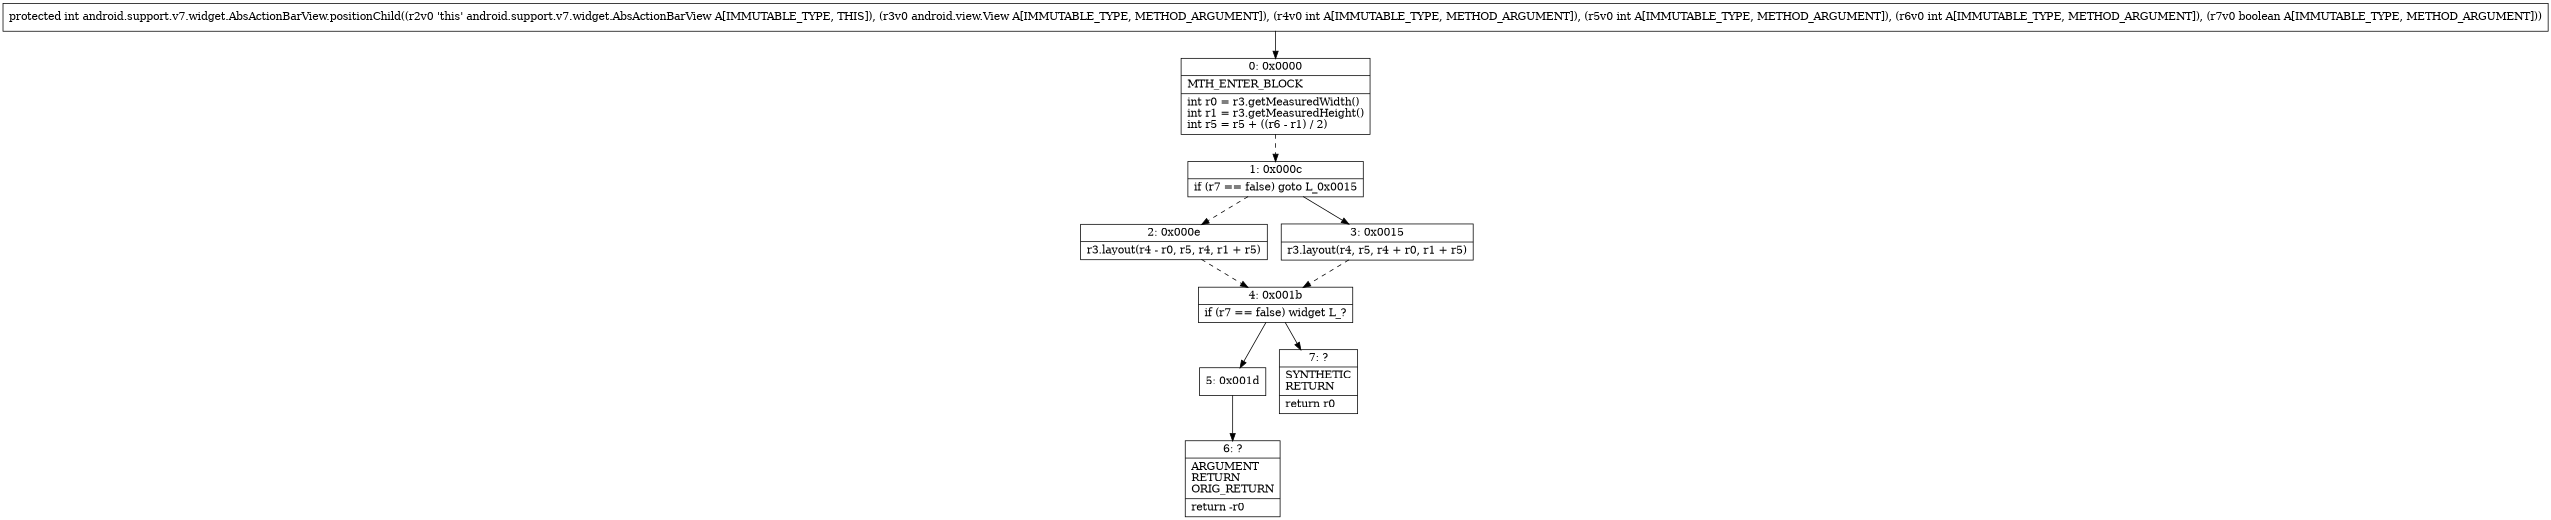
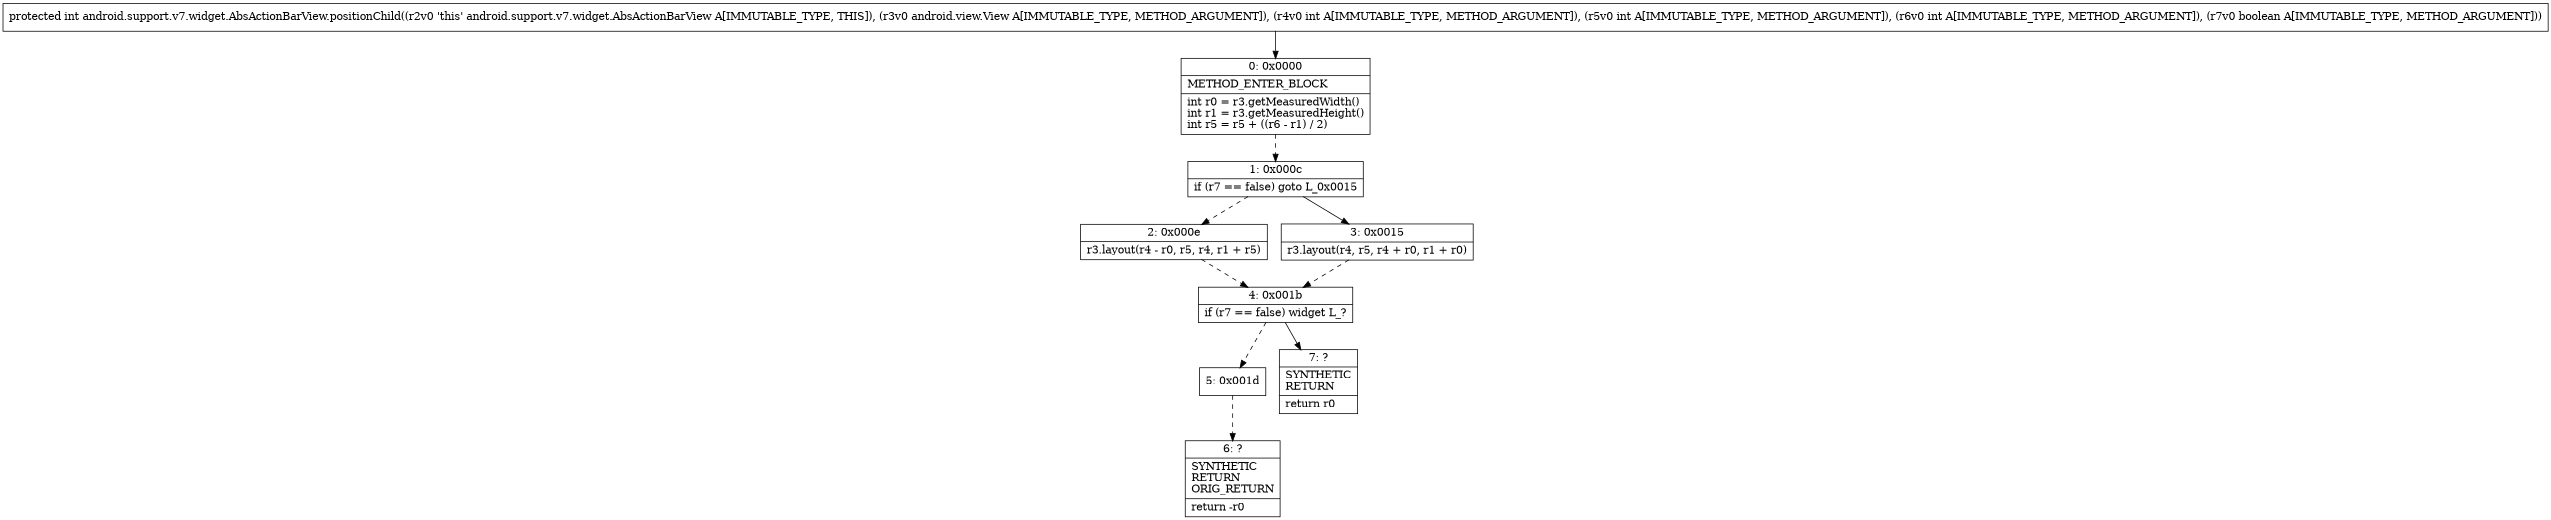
  digraph {
    node [shape=record]
    edge [style=dashed]
-   n1 [label="{0\:\ 0x0000|MTH_ENTER_BLOCK\l|int r0 = r3.getMeasuredWidth()\lint r1 = r3.getMeasuredHeight()\lint r5 = r5 + ((r6 \- r1) \/ 2)\l}"]
+   n1 [label="{0\:\ 0x0000|METHOD_ENTER_BLOCK\l|int r0 = r3.getMeasuredWidth()\lint r1 = r3.getMeasuredHeight()\lint r5 = r5 + ((r6 \- r1) \/ 2)\l}"]
    n2 [label="{1\:\ 0x000c|if (r7 == false) goto L_0x0015\l}"]
    n3 [label="{2\:\ 0x000e|r3.layout(r4 \- r0, r5, r4, r1 + r5)\l}"]
-   n4 [label="{3\:\ 0x0015|r3.layout(r4, r5, r4 + r0, r1 + r5)\l}"]
+   n4 [label="{3\:\ 0x0015|r3.layout(r4, r5, r4 + r0, r1 + r0)\l}"]
    n5 [label="{4\:\ 0x001b|if (r7 == false) widget L_?\l}"]
    n6 [label="{5\:\ 0x001d}"]
    n7 [label="{7\:\ ?|SYNTHETIC\lRETURN\l|return r0\l}"]
-   n8 [label="{6\:\ ?|ARGUMENT\lRETURN\lORIG_RETURN\l|return \-r0\l}"]
+   n8 [label="{6\:\ ?|SYNTHETIC\lRETURN\lORIG_RETURN\l|return \-r0\l}"]
    n9 [label="{protected int android.support.v7.widget.AbsActionBarView.positionChild((r2v0 'this' android.support.v7.widget.AbsActionBarView A[IMMUTABLE_TYPE, THIS]), (r3v0 android.view.View A[IMMUTABLE_TYPE, METHOD_ARGUMENT]), (r4v0 int A[IMMUTABLE_TYPE, METHOD_ARGUMENT]), (r5v0 int A[IMMUTABLE_TYPE, METHOD_ARGUMENT]), (r6v0 int A[IMMUTABLE_TYPE, METHOD_ARGUMENT]), (r7v0 boolean A[IMMUTABLE_TYPE, METHOD_ARGUMENT])) }"]
    n1 -> n2
    n2 -> n3
    n2 -> n4 [style=""]
    n3 -> n5
    n4 -> n5
-   n5 -> n6 [style=solid]
+   n5 -> n6
    n5 -> n7 [style=""]
-   n6 -> n8 [style=""]
+   n6 -> n8
    n9 -> n1 [style=""]
  }
